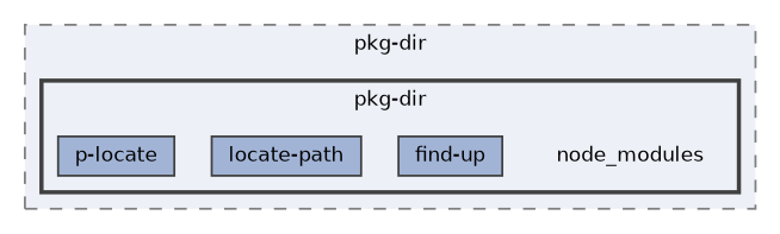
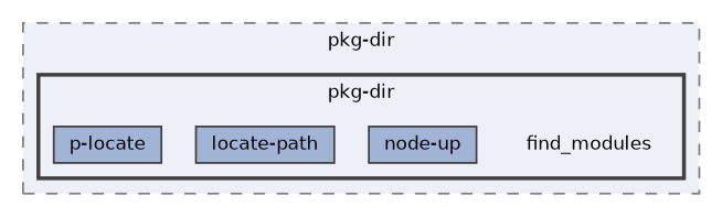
  digraph {
    compound=true
    node [fontname=Helvetica fontsize=10 shape=box color=grey25 fillcolor="#a2b4d6" style=filled]
-   n1 [height=0.2 label=node_modules shape=plaintext width=0.4 color="" fillcolor="" style=""]
-   n2 [height=0.2 label="find-up" width=0.4]
+   n1 [height=0.2 label=find_modules shape=plaintext width=0.4 color="" fillcolor="" style=""]
+   n2 [height=0.2 label="node-up" width=0.4]
    n3 [height=0.2 label="locate-path" width=0.4]
    n4 [height=0.2 label="p-locate" width=0.4]
    subgraph cluster_1 {
      bgcolor="#edf0f7"
      fontname=Helvetica
      fontsize=10
      label="pkg-dir"
      pencolor=grey50
      style="filled,dashed"
      subgraph cluster_2 {
        bgcolor="#edf0f7"
        fontname=Helvetica
        fontsize=10
        pencolor=grey25
        style="filled,bold"
        n1
        n2
        n3
        n4
      }
    }
  }
